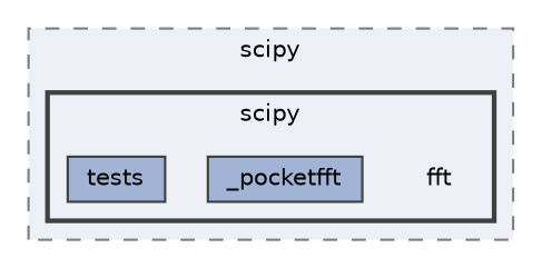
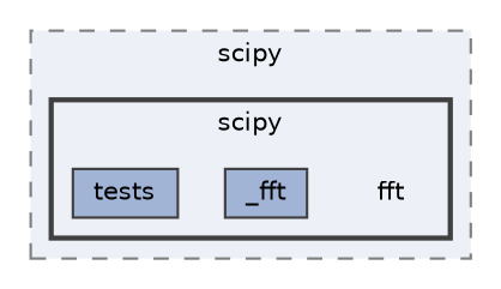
  digraph {
    compound=true
    node [fontname=Helvetica fontsize=10 shape=box color=grey25 fillcolor="#a2b4d6" style=filled]
    n1 [height=0.2 label=fft shape=plaintext width=0.4 color="" fillcolor="" style=""]
-   n2 [height=0.2 label=_pocketfft width=0.4]
+   n2 [height=0.2 label=_fft width=0.4]
    n3 [height=0.2 label=tests width=0.4]
    subgraph cluster_1 {
      bgcolor="#edf0f7"
      fontname=Helvetica
      fontsize=10
      label=scipy
      pencolor=grey50
      style="filled,dashed"
      subgraph cluster_2 {
        bgcolor="#edf0f7"
        fontname=Helvetica
        fontsize=10
        pencolor=grey25
        style="filled,bold"
        n1
        n2
        n3
      }
    }
  }
